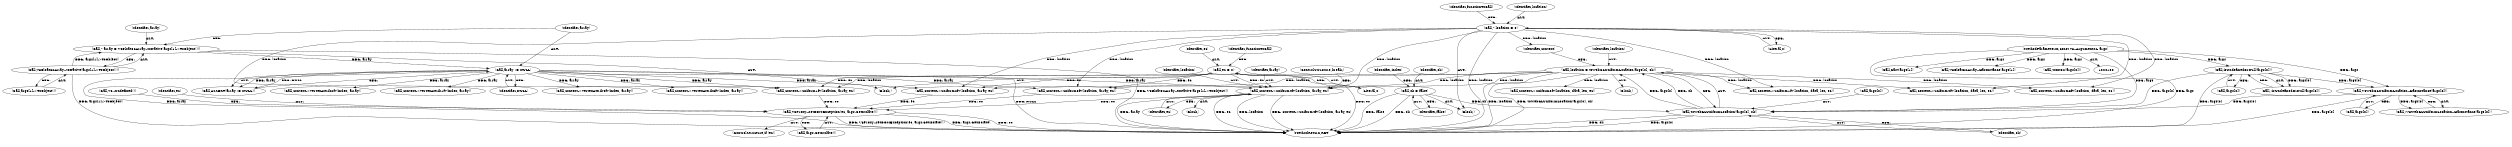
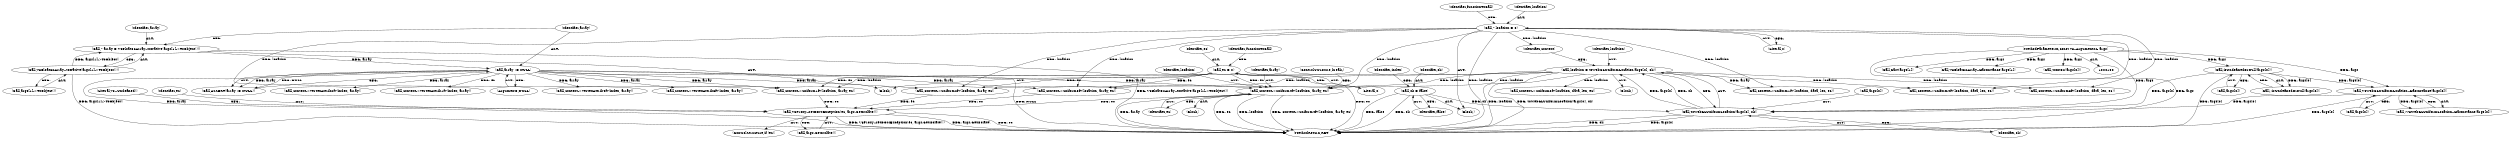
  digraph {
    n1 [label="(Call,context->uniform4fv(location, array, ec))"]
    n2 [label="(Call,V8Proxy::setDOMException(ec, args.GetIsolate()))"]
    n3 [label="(MethodReturn,RET)"]
    n4 [label="(Identifier,ec)"]
    n5 [label="(Block,)"]
    n6 [label="(ControlStructure,if (ec))"]
    n7 [label="(Call,args.GetIsolate())"]
    n8 [label="(Call,location = toWebGLUniformLocation(args[0], ok))"]
    n9 [label="(Call,toWebGLUniformLocation(args[0], ok))"]
    n10 [label="(Call,context->uniform1fv(location, data, len, ec))"]
    n11 [label="(Call,context->uniform3fv(location, array, ec))"]
    n12 [label="(Call,context->uniform3fv(location, data, len, ec))"]
    n13 [label="(Call,context->uniform1fv(location, array, ec))"]
    n14 [label="(Call,context->uniform2fv(location, data, len, ec))"]
    n15 [label="(Call,context->uniform4fv(location, data, len, ec))"]
    n16 [label="(Block,)"]
    n17 [label="(Call,context->uniform2fv(location, array, ec))"]
    n18 [label="(Identifier,ok)"]
    n19 [label="(Call,isUndefinedOrNull(args[0]))"]
    n20 [label="(Call,V8WebGLUniformLocation::HasInstance(args[0]))"]
    n21 [label="(Call,args[0])"]
    n22 [label="(Call,!isUndefinedOrNull(args[0]))"]
    n23 [label="(Call,args[0])"]
    n24 [label="(Call,!V8WebGLUniformLocation::HasInstance(args[0]))"]
    n25 [label="(MethodParameterIn,const v8::Arguments& args)"]
    n26 [label="(Call,Cast(args[1]))"]
    n27 [label="(Call,V8Float32Array::HasInstance(args[1]))"]
    n28 [label="(Call,toInt32(args[0]))"]
    1000100
    n30 [label="(Call,ok = false)"]
    n31 [label="(Identifier,false)"]
    n32 [label="(Block,)"]
    n33 [label="(Call,* location = 0)"]
    n34 [label="(Literal,0)"]
    n35 [label="(Identifier,context)"]
    n36 [label="(Call,array != NULL)"]
    n37 [label="(Call,context->vertexAttrib2fv(index, array))"]
    n38 [label="(Call,context->vertexAttrib1fv(index, array))"]
-   n39 [label="(Identifier,NULL)"]
+   n39 [label="(Arguments,NULL)"]
    n40 [label="(Call,context->vertexAttrib4fv(index, array))"]
    n41 [label="(Call,context->vertexAttrib3fv(index, array))"]
    n42 [label="(Call,ASSERT(array != NULL))"]
    n43 [label="(Call,* array = V8Float32Array::toNative(args[1]->ToObject()))"]
    n44 [label="(Call,V8Float32Array::toNative(args[1]->ToObject()))"]
    n45 [label="(Block,)"]
    n46 [label="(Call,args[1]->ToObject())"]
    n47 [label="(Call,ec = 0)"]
    n48 [label="(Literal,0)"]
    n49 [label="(Identifier,ec)"]
    n50 [label="(ControlStructure,break;)"]
    n51 [label="(Identifier,location)"]
    n52 [label="(Identifier,functionToCall)"]
    n53 [label="(Call,args[0])"]
    n54 [label="(Identifier,location)"]
-   n55 [label="(Call,v8::Undefined())"]
+   n55 [label="(Literal,v8::Undefined())"]
    n56 [label="(Identifier,functionToCall)"]
    n57 [label="(Identifier,array)"]
    n58 [label="(Identifier,array)"]
    n59 [label="(Identifier,index)"]
    n60 [label="(Identifier,ec)"]
    n61 [label="(Identifier,ok)"]
    n62 [label="(Identifier,location)"]
    n63 [label="(Identifier,array)"]
    n1 -> n2 [label="DDG: ec"]
    n1 -> n3 [label="DDG: array"]
    n1 -> n3 [label="DDG: ec"]
    n1 -> n3 [label="DDG: location"]
    n1 -> n3 [label="DDG: context->uniform4fv(location, array, ec)"]
    n1 -> n4 [label="CFG: "]
    n1 -> n5 [label="AST: "]
    n2 -> n3 [label="DDG: V8Proxy::setDOMException(ec, args.GetIsolate())"]
    n2 -> n3 [label="DDG: args.GetIsolate()"]
    n2 -> n3 [label="DDG: ec"]
    n2 -> n6 [label="AST: "]
    n2 -> n7 [label="CFG: "]
    n4 -> n1 [label="AST: "]
    n7 -> n2 [label="AST: "]
    n8 -> n1 [label="DDG: location"]
    n8 -> n3 [label="DDG: location"]
    n8 -> n3 [label="DDG: toWebGLUniformLocation(args[0], ok)"]
    n8 -> n9 [label="CFG: "]
-   n8 -> n10 [label="DDG: location"]
+   n8 -> n10 [label="DDG: array"]
    n8 -> n11 [label="DDG: location"]
    n8 -> n12 [label="DDG: location"]
    n8 -> n13 [label="DDG: location"]
    n8 -> n14 [label="DDG: location"]
    n8 -> n15 [label="DDG: location"]
    n8 -> n16 [label="AST: "]
    n8 -> n17 [label="DDG: location"]
    n9 -> n3 [label="DDG: args[0]"]
    n9 -> n3 [label="DDG: ok"]
    n9 -> n8 [label="AST: "]
    n9 -> n8 [label="DDG: args[0]"]
    n9 -> n8 [label="DDG: ok"]
    n9 -> n18 [label="CFG: "]
    n11 -> n2 [label="DDG: ec"]
    n13 -> n2 [label="DDG: ec"]
    n17 -> n2 [label="DDG: ec"]
    n18 -> n9 [label="AST: "]
    n19 -> n3 [label="DDG: args[0]"]
    n19 -> n9 [label="DDG: args[0]"]
    n19 -> n20 [label="DDG: args[0]"]
    n19 -> n21 [label="CFG: "]
    n19 -> n22 [label="AST: "]
    n19 -> n22 [label="DDG: args[0]"]
    n20 -> n3 [label="DDG: args[0]"]
    n20 -> n9 [label="DDG: args[0]"]
    n20 -> n23 [label="CFG: "]
    n20 -> n24 [label="AST: "]
    n20 -> n24 [label="DDG: args[0]"]
    n21 -> n19 [label="AST: "]
    n22 -> n19 [label="CFG: "]
    n23 -> n20 [label="AST: "]
    n24 -> n20 [label="CFG: "]
    n25 -> n3 [label="DDG: args"]
    n25 -> n9 [label="DDG: args"]
    n25 -> n19 [label="DDG: args"]
    n25 -> n20 [label="DDG: args"]
    n25 -> n26 [label="DDG: args"]
    n25 -> n27 [label="DDG: args"]
    n25 -> n28 [label="DDG: args"]
    n25 -> 1000100 [label="AST: "]
    n30 -> n3 [label="DDG: ok"]
    n30 -> n3 [label="DDG: false"]
    n30 -> n9 [label="DDG: ok"]
    n30 -> n31 [label="CFG: "]
    n30 -> n32 [label="AST: "]
    n31 -> n30 [label="AST: "]
    n33 -> n1 [label="DDG: location"]
    n33 -> n3 [label="DDG: location"]
    n33 -> n10 [label="DDG: location"]
    n33 -> n11 [label="DDG: location"]
    n33 -> n12 [label="DDG: location"]
    n33 -> n13 [label="DDG: location"]
    n33 -> n15 [label="DDG: location"]
    n33 -> n17 [label="DDG: location"]
    n33 -> n32 [label="AST: "]
    n33 -> n34 [label="CFG: "]
    n33 -> n35 [label="DDG: location"]
    n34 -> n33 [label="AST: "]
    n35 -> n8 [label="CFG: "]
    n36 -> n1 [label="DDG: array"]
    n36 -> n3 [label="DDG: array"]
    n36 -> n3 [label="DDG: NULL"]
    n36 -> n11 [label="DDG: array"]
    n36 -> n13 [label="DDG: array"]
    n36 -> n17 [label="DDG: array"]
    n36 -> n37 [label="DDG: array"]
-   n36 -> n38 [label="DDG: array"]
+   n36 -> n38 [label="DDG: ec"]
    n36 -> n39 [label="CFG: "]
    n36 -> n40 [label="DDG: array"]
    n36 -> n41 [label="DDG: array"]
    n36 -> n42 [label="AST: "]
    n36 -> n42 [label="DDG: array"]
    n36 -> n42 [label="DDG: NULL"]
    n39 -> n36 [label="AST: "]
    n42 -> n36 [label="CFG: "]
    n43 -> n3 [label="DDG: V8Float32Array::toNative(args[1]->ToObject())"]
    n43 -> n36 [label="DDG: array"]
    n43 -> n44 [label="CFG: "]
    n43 -> n45 [label="AST: "]
    n44 -> n3 [label="DDG: args[1]->ToObject()"]
    n44 -> n43 [label="AST: "]
    n44 -> n43 [label="DDG: args[1]->ToObject()"]
    n44 -> n46 [label="CFG: "]
    n46 -> n44 [label="AST: "]
    n47 -> n1 [label="DDG: ec"]
    n47 -> n3 [label="DDG: ec"]
    n47 -> n11 [label="DDG: ec"]
    n47 -> n13 [label="DDG: ec"]
    n47 -> n17 [label="DDG: ec"]
    n47 -> n45 [label="AST: "]
    n47 -> n48 [label="CFG: "]
    n48 -> n47 [label="AST: "]
    n49 -> n47 [label="AST: "]
    n50 -> n1 [label="CFG: "]
    n51 -> n1 [label="AST: "]
    n52 -> n33 [label="CFG: "]
    n53 -> n9 [label="AST: "]
    n54 -> n8 [label="AST: "]
    n55 -> n2 [label="CFG: "]
    n56 -> n47 [label="CFG: "]
    n57 -> n43 [label="AST: "]
    n58 -> n1 [label="AST: "]
    n59 -> n30 [label="CFG: "]
    n60 -> n2 [label="AST: "]
    n61 -> n30 [label="AST: "]
    n62 -> n33 [label="AST: "]
    n63 -> n36 [label="AST: "]
    n63 -> n43 [label="CFG: "]
  }
